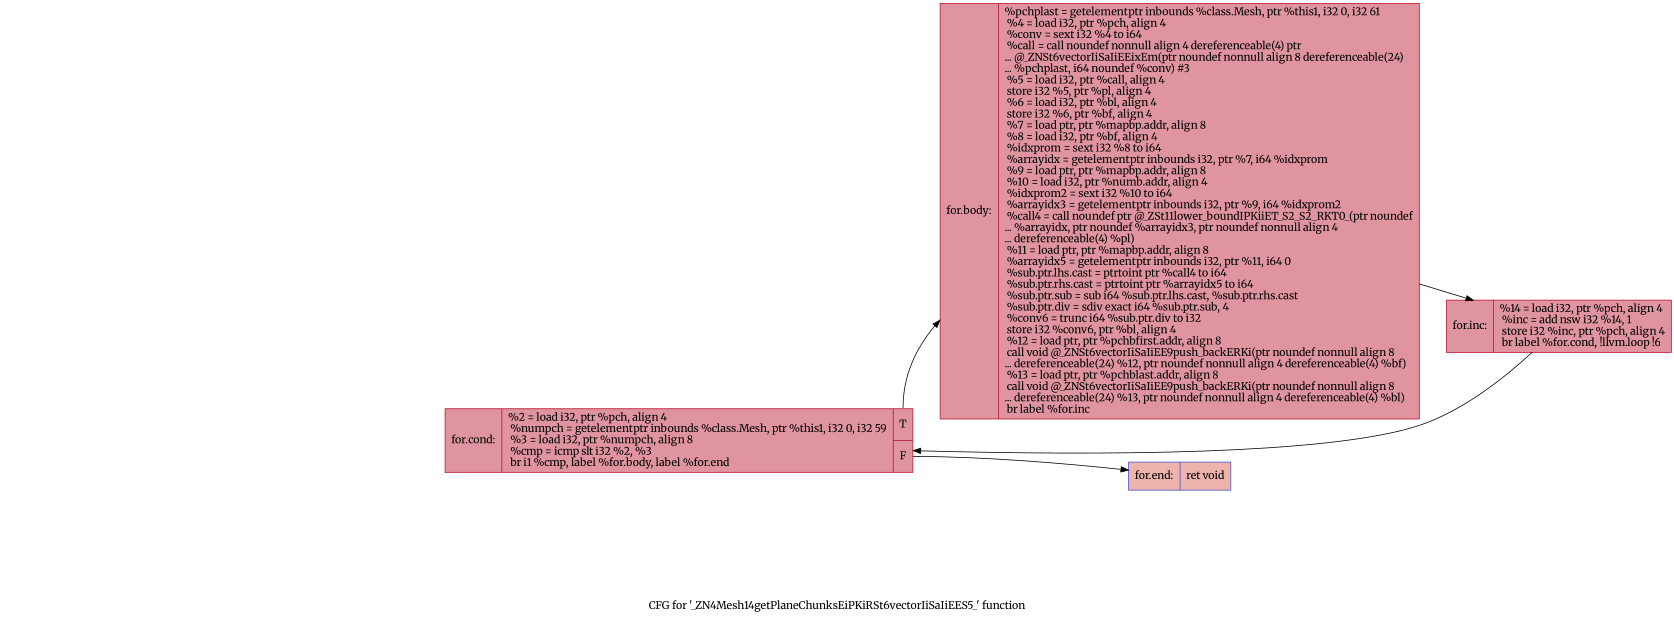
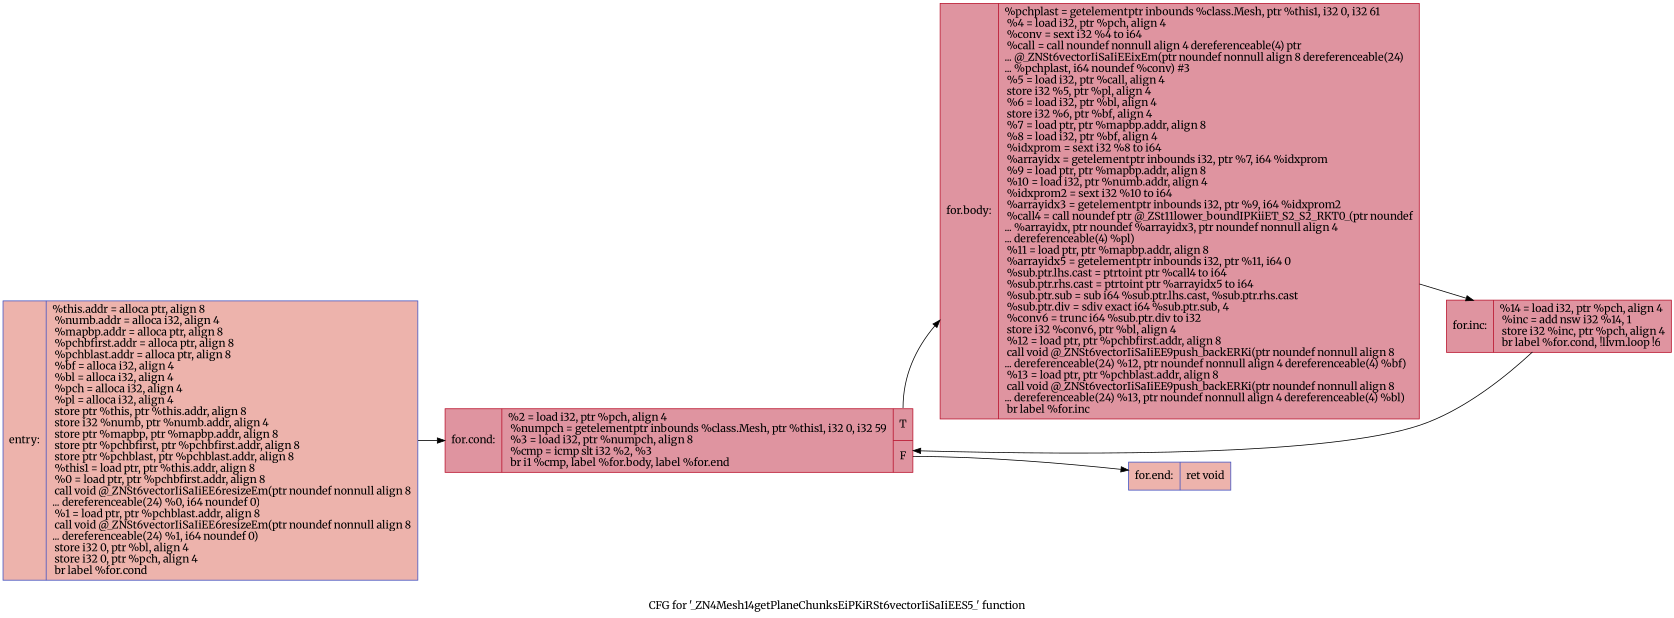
  digraph {
    label="CFG for '_ZN4Mesh14getPlaneChunksEiPKiRSt6vectorIiSaIiEES5_' function"
    rankdir=LR
    fontname=Merriweather
    node [color="#b70d28ff" fillcolor="#b70d2870" fontname=Merriweather shape=record style=filled]
    edge [fontname=Merriweather]
+   n1 [color="#3d50c3ff" fillcolor="#d6524470" label="{entry:\l|  %this.addr = alloca ptr, align 8\l  %numb.addr = alloca i32, align 4\l  %mapbp.addr = alloca ptr, align 8\l  %pchbfirst.addr = alloca ptr, align 8\l  %pchblast.addr = alloca ptr, align 8\l  %bf = alloca i32, align 4\l  %bl = alloca i32, align 4\l  %pch = alloca i32, align 4\l  %pl = alloca i32, align 4\l  store ptr %this, ptr %this.addr, align 8\l  store i32 %numb, ptr %numb.addr, align 4\l  store ptr %mapbp, ptr %mapbp.addr, align 8\l  store ptr %pchbfirst, ptr %pchbfirst.addr, align 8\l  store ptr %pchblast, ptr %pchblast.addr, align 8\l  %this1 = load ptr, ptr %this.addr, align 8\l  %0 = load ptr, ptr %pchbfirst.addr, align 8\l  call void @_ZNSt6vectorIiSaIiEE6resizeEm(ptr noundef nonnull align 8\l... dereferenceable(24) %0, i64 noundef 0)\l  %1 = load ptr, ptr %pchblast.addr, align 8\l  call void @_ZNSt6vectorIiSaIiEE6resizeEm(ptr noundef nonnull align 8\l... dereferenceable(24) %1, i64 noundef 0)\l  store i32 0, ptr %bl, align 4\l  store i32 0, ptr %pch, align 4\l  br label %for.cond\l}"]
    n2 [label="{for.cond:\l|  %2 = load i32, ptr %pch, align 4\l  %numpch = getelementptr inbounds %class.Mesh, ptr %this1, i32 0, i32 59\l  %3 = load i32, ptr %numpch, align 8\l  %cmp = icmp slt i32 %2, %3\l  br i1 %cmp, label %for.body, label %for.end\l|{<s0>T|<s1>F}}"]
    n3 [label="{for.body:\l|  %pchplast = getelementptr inbounds %class.Mesh, ptr %this1, i32 0, i32 61\l  %4 = load i32, ptr %pch, align 4\l  %conv = sext i32 %4 to i64\l  %call = call noundef nonnull align 4 dereferenceable(4) ptr\l... @_ZNSt6vectorIiSaIiEEixEm(ptr noundef nonnull align 8 dereferenceable(24)\l... %pchplast, i64 noundef %conv) #3\l  %5 = load i32, ptr %call, align 4\l  store i32 %5, ptr %pl, align 4\l  %6 = load i32, ptr %bl, align 4\l  store i32 %6, ptr %bf, align 4\l  %7 = load ptr, ptr %mapbp.addr, align 8\l  %8 = load i32, ptr %bf, align 4\l  %idxprom = sext i32 %8 to i64\l  %arrayidx = getelementptr inbounds i32, ptr %7, i64 %idxprom\l  %9 = load ptr, ptr %mapbp.addr, align 8\l  %10 = load i32, ptr %numb.addr, align 4\l  %idxprom2 = sext i32 %10 to i64\l  %arrayidx3 = getelementptr inbounds i32, ptr %9, i64 %idxprom2\l  %call4 = call noundef ptr @_ZSt11lower_boundIPKiiET_S2_S2_RKT0_(ptr noundef\l... %arrayidx, ptr noundef %arrayidx3, ptr noundef nonnull align 4\l... dereferenceable(4) %pl)\l  %11 = load ptr, ptr %mapbp.addr, align 8\l  %arrayidx5 = getelementptr inbounds i32, ptr %11, i64 0\l  %sub.ptr.lhs.cast = ptrtoint ptr %call4 to i64\l  %sub.ptr.rhs.cast = ptrtoint ptr %arrayidx5 to i64\l  %sub.ptr.sub = sub i64 %sub.ptr.lhs.cast, %sub.ptr.rhs.cast\l  %sub.ptr.div = sdiv exact i64 %sub.ptr.sub, 4\l  %conv6 = trunc i64 %sub.ptr.div to i32\l  store i32 %conv6, ptr %bl, align 4\l  %12 = load ptr, ptr %pchbfirst.addr, align 8\l  call void @_ZNSt6vectorIiSaIiEE9push_backERKi(ptr noundef nonnull align 8\l... dereferenceable(24) %12, ptr noundef nonnull align 4 dereferenceable(4) %bf)\l  %13 = load ptr, ptr %pchblast.addr, align 8\l  call void @_ZNSt6vectorIiSaIiEE9push_backERKi(ptr noundef nonnull align 8\l... dereferenceable(24) %13, ptr noundef nonnull align 4 dereferenceable(4) %bl)\l  br label %for.inc\l}"]
    n4 [color="#3d50c3ff" fillcolor="#d6524470" label="{for.end:\l|  ret void\l}"]
    n5 [label="{for.inc:\l|  %14 = load i32, ptr %pch, align 4\l  %inc = add nsw i32 %14, 1\l  store i32 %inc, ptr %pch, align 4\l  br label %for.cond, !llvm.loop !6\l}"]
+   n1 -> n2
    n2 -> n3 [tailport=s0]
    n2 -> n4 [tailport=s1]
    n3 -> n5
    n5 -> n2
  }
